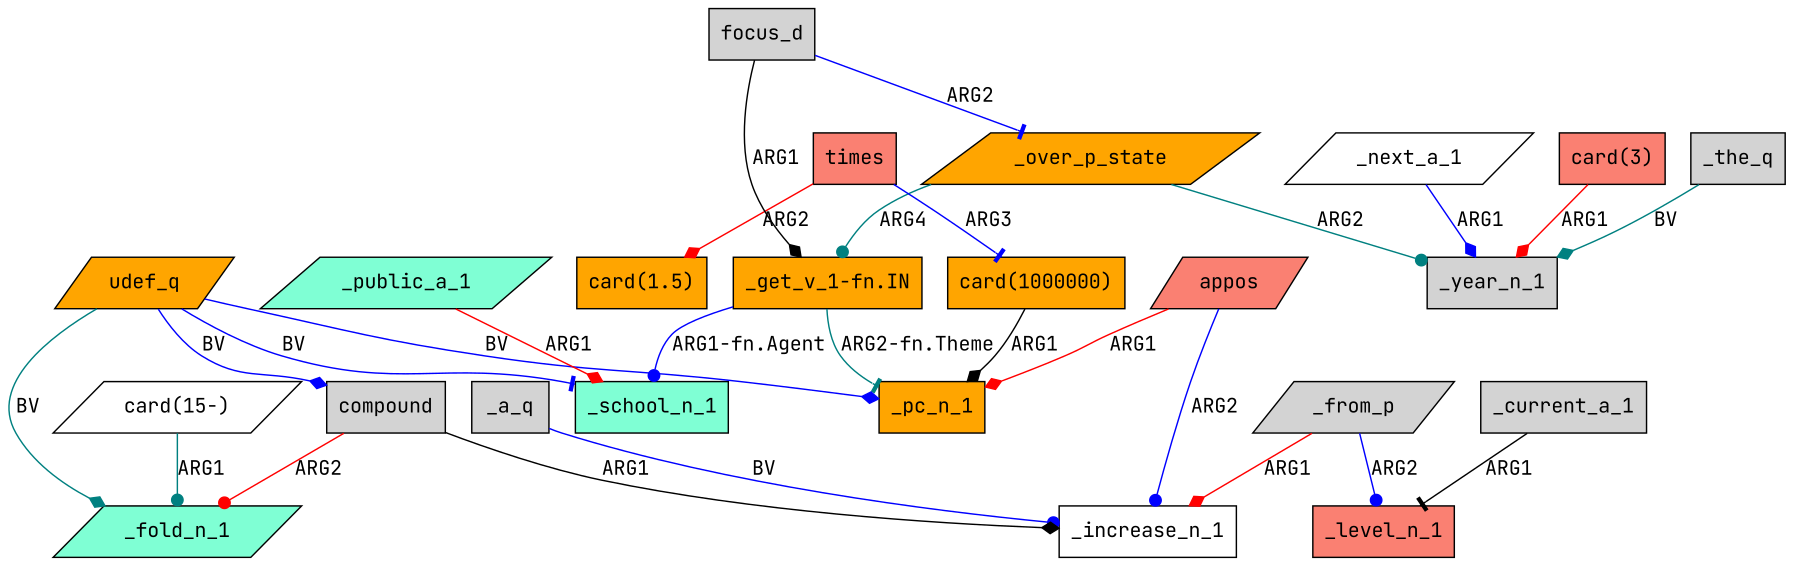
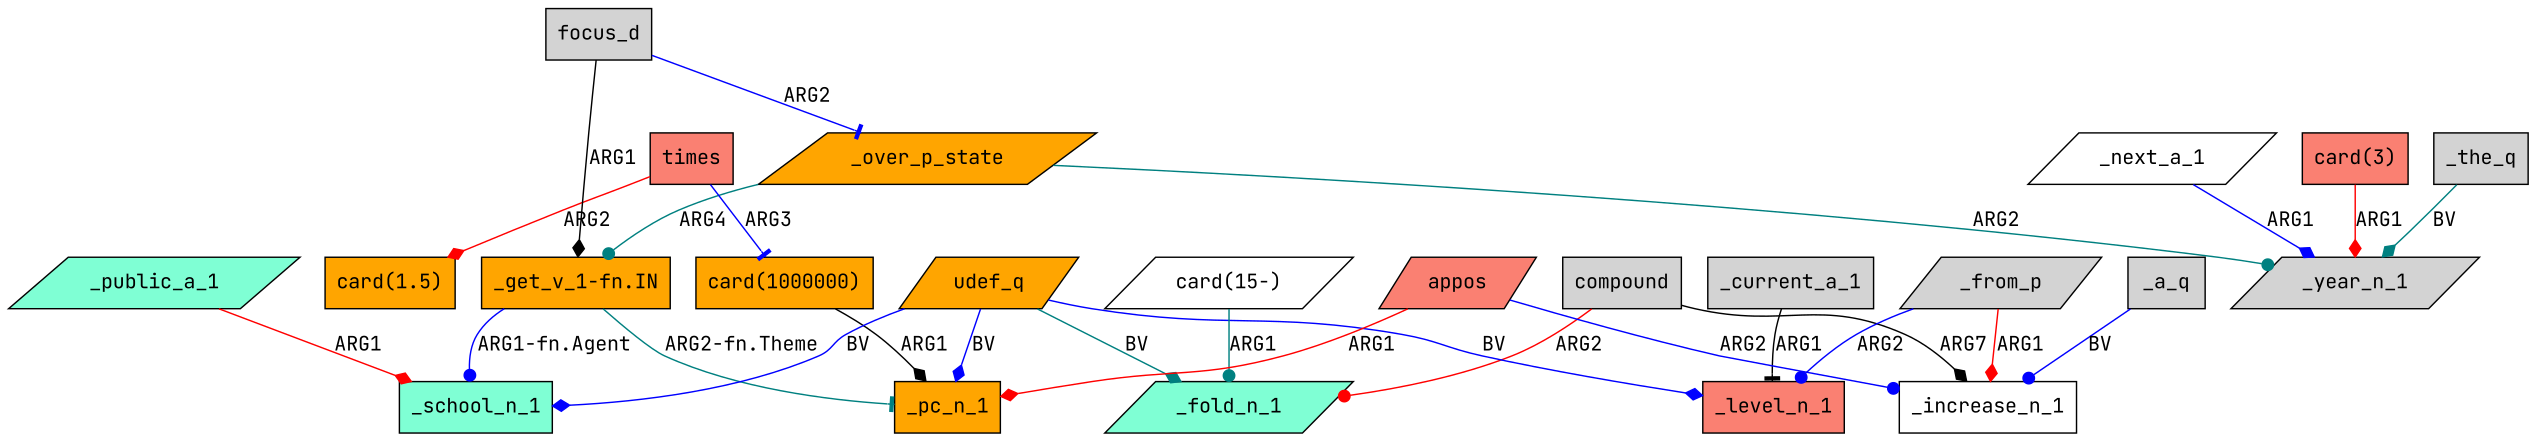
  digraph {
    fontname="JetBrains Mono"
    node [fillcolor=lightgrey fontname="JetBrains Mono" shape=box style=filled]
    edge [arrowhead=diamond color=blue fontname="JetBrains Mono"]
    _over_p_state [fillcolor=orange shape=parallelogram]
    "_get_v_1-fn.IN" [fillcolor=orange]
-   _year_n_1
+   _year_n_1 [shape=parallelogram]
    _pc_n_1 [fillcolor=orange]
    _school_n_1 [fillcolor=aquamarine]
    _increase_n_1 [fillcolor=white]
    _a_q
    compound
    _fold_n_1 [fillcolor=aquamarine shape=parallelogram]
    times [fillcolor=salmon]
    "card(1.5)" [fillcolor=orange]
    "card(1000000)" [fillcolor=orange]
    focus_d
    _from_p [shape=parallelogram]
    _level_n_1 [fillcolor=salmon]
    udef_q [fillcolor=orange shape=parallelogram]
    _current_a_1
    "card(15-)" [fillcolor=white shape=parallelogram]
    _public_a_1 [fillcolor=aquamarine shape=parallelogram]
    _next_a_1 [fillcolor=white shape=parallelogram]
    "card(3)" [fillcolor=salmon]
    appos [fillcolor=salmon shape=parallelogram]
    _the_q
    _over_p_state -> "_get_v_1-fn.IN" [arrowhead=dot color=teal label=ARG4]
    _over_p_state -> _year_n_1 [arrowhead=dot color=teal label=ARG2]
    "_get_v_1-fn.IN" -> _pc_n_1 [arrowhead=tee color=teal label="ARG2-fn.Theme"]
    "_get_v_1-fn.IN" -> _school_n_1 [arrowhead=dot label="ARG1-fn.Agent"]
    _a_q -> _increase_n_1 [arrowhead=dot label=BV]
-   compound -> _increase_n_1 [color=black label=ARG1]
+   compound -> _increase_n_1 [color=black label=ARG7]
    compound -> _fold_n_1 [arrowhead=dot color=red label=ARG2]
    times -> "card(1.5)" [color=red label=ARG2]
    times -> "card(1000000)" [arrowhead=tee label=ARG3]
    "card(1000000)" -> _pc_n_1 [color=black label=ARG1]
    focus_d -> _over_p_state [arrowhead=tee label=ARG2]
    focus_d -> "_get_v_1-fn.IN" [color=black label=ARG1]
    _from_p -> _increase_n_1 [color=red label=ARG1]
    _from_p -> _level_n_1 [arrowhead=dot label=ARG2]
    udef_q -> _pc_n_1 [label=BV]
-   udef_q -> _school_n_1 [arrowhead=tee label=BV]
+   udef_q -> _school_n_1 [label=BV]
    udef_q -> _fold_n_1 [color=teal label=BV]
-   udef_q -> compound [label=BV]
+   udef_q -> _level_n_1 [label=BV]
    _current_a_1 -> _level_n_1 [arrowhead=tee color=black label=ARG1]
    "card(15-)" -> _fold_n_1 [arrowhead=dot color=teal label=ARG1]
    _public_a_1 -> _school_n_1 [color=red label=ARG1]
    _next_a_1 -> _year_n_1 [label=ARG1]
    "card(3)" -> _year_n_1 [color=red label=ARG1]
    appos -> _pc_n_1 [color=red label=ARG1]
    appos -> _increase_n_1 [arrowhead=dot label=ARG2]
    _the_q -> _year_n_1 [color=teal label=BV]
  }
